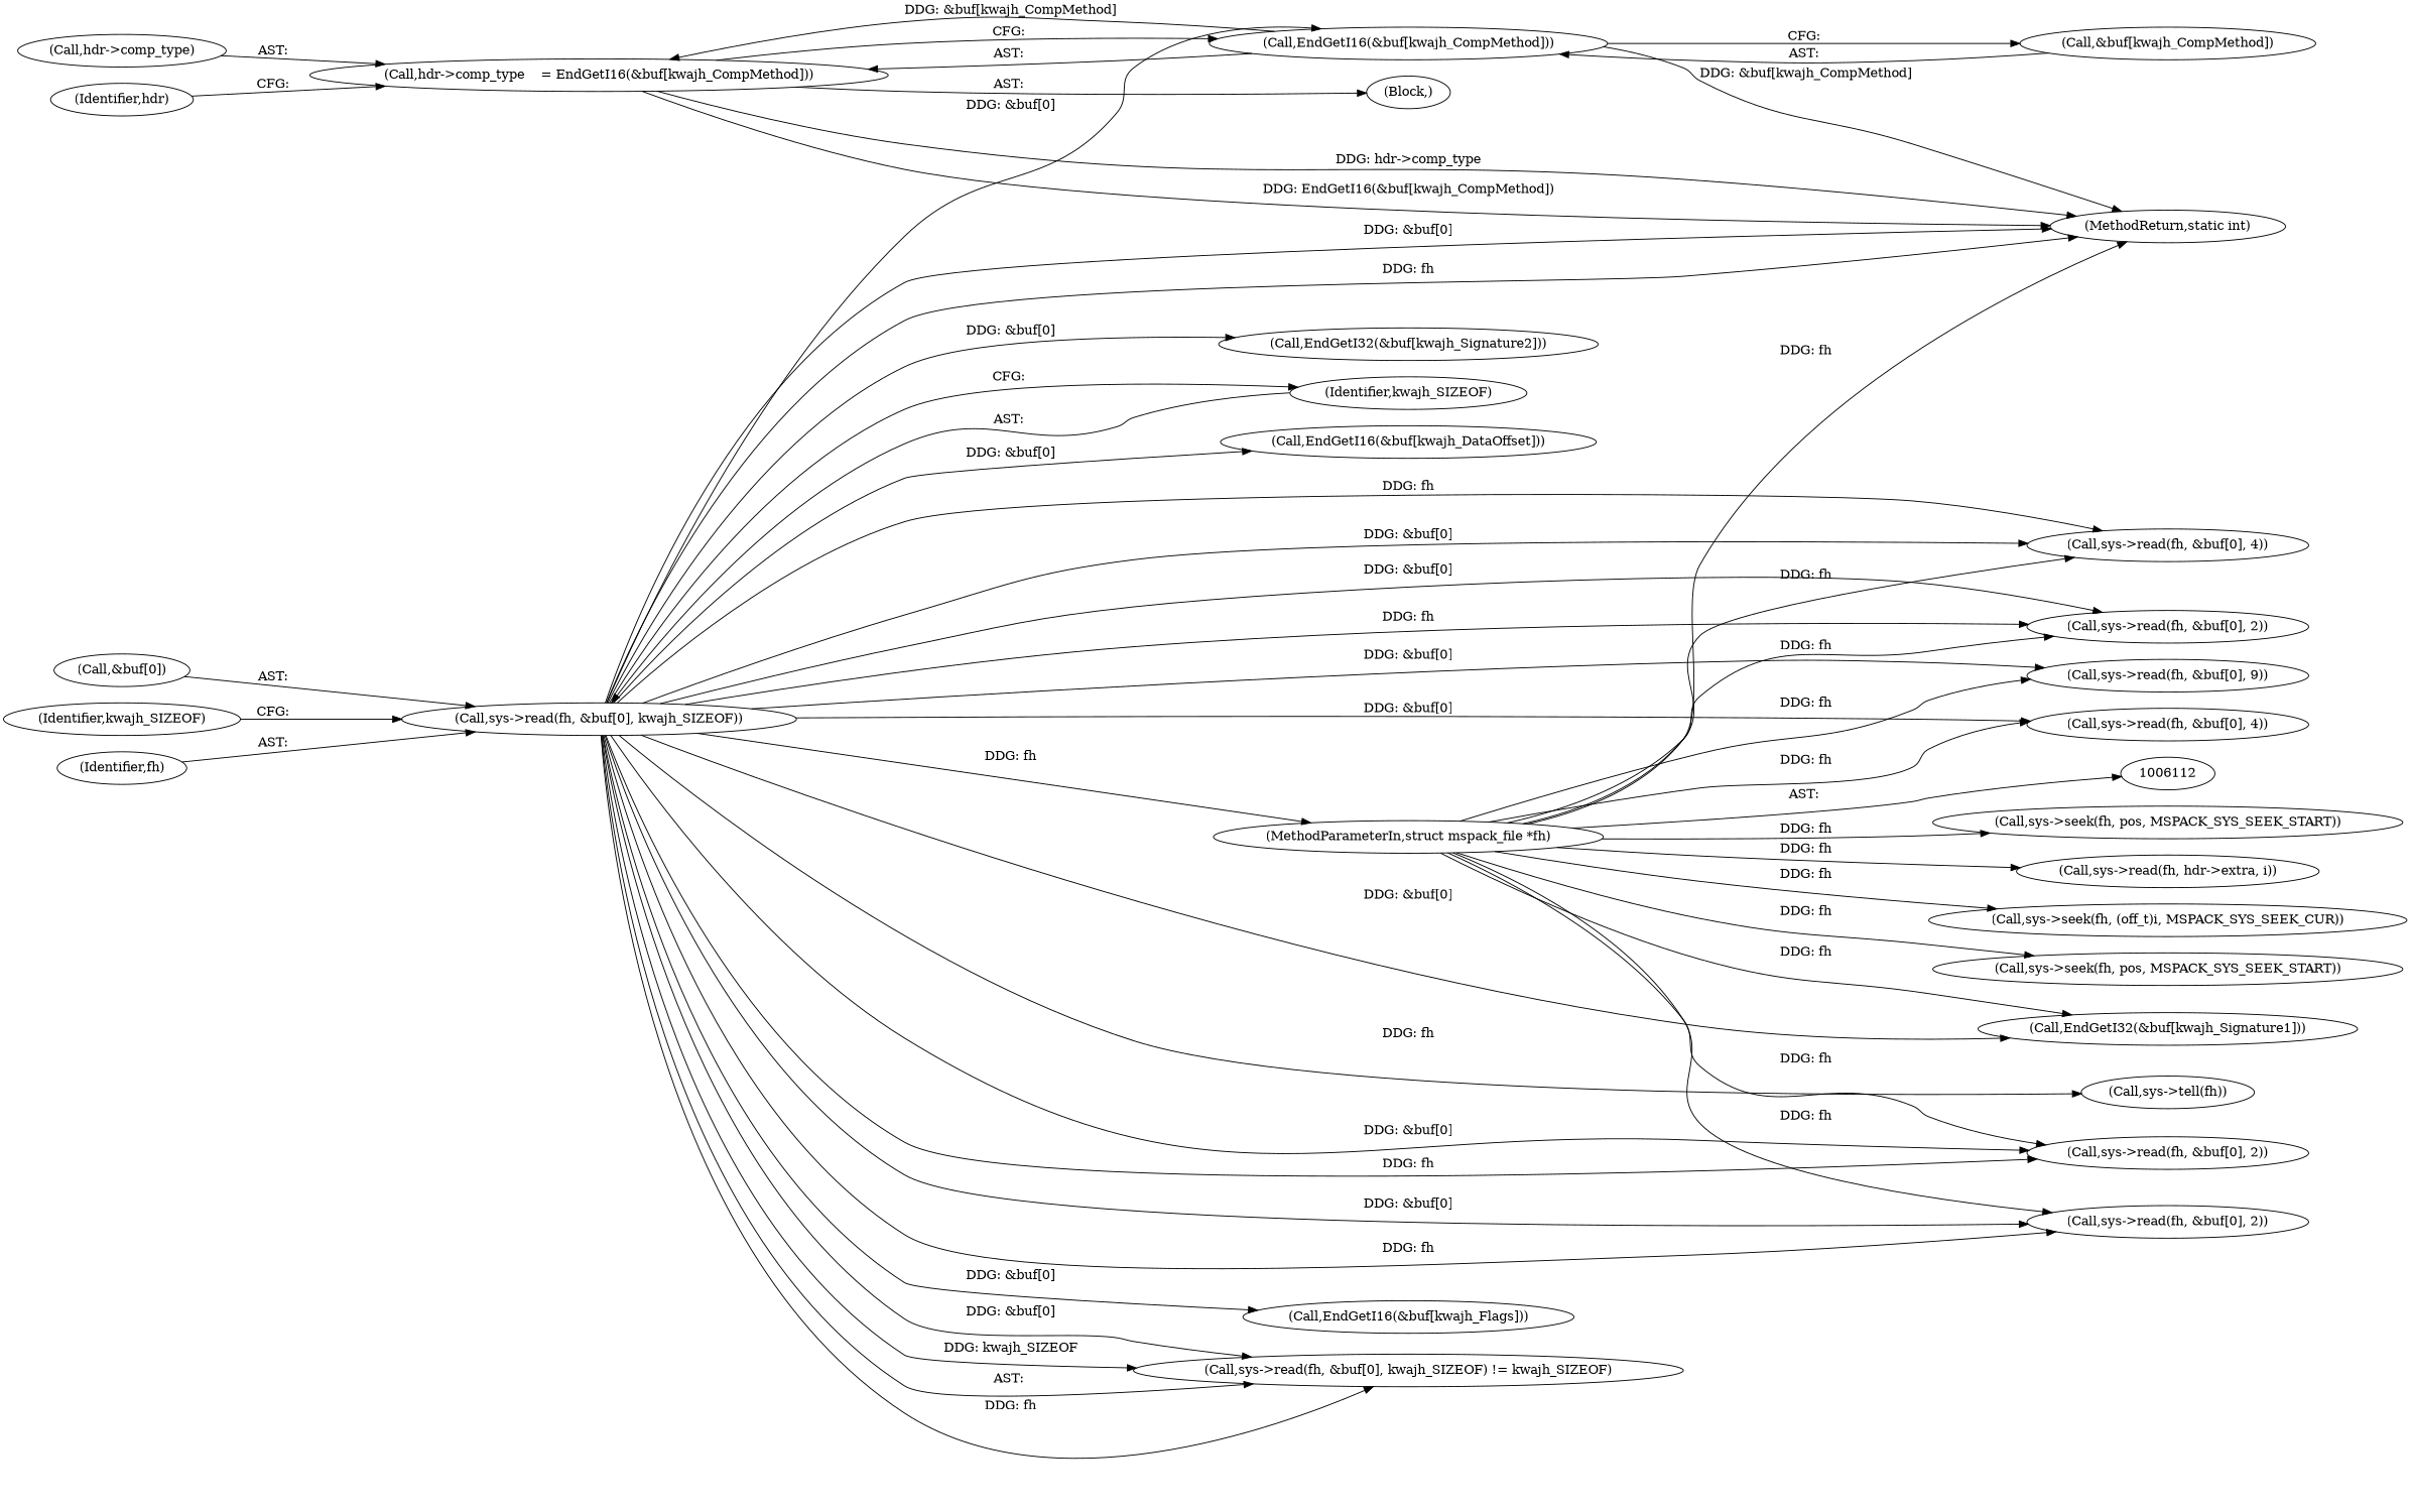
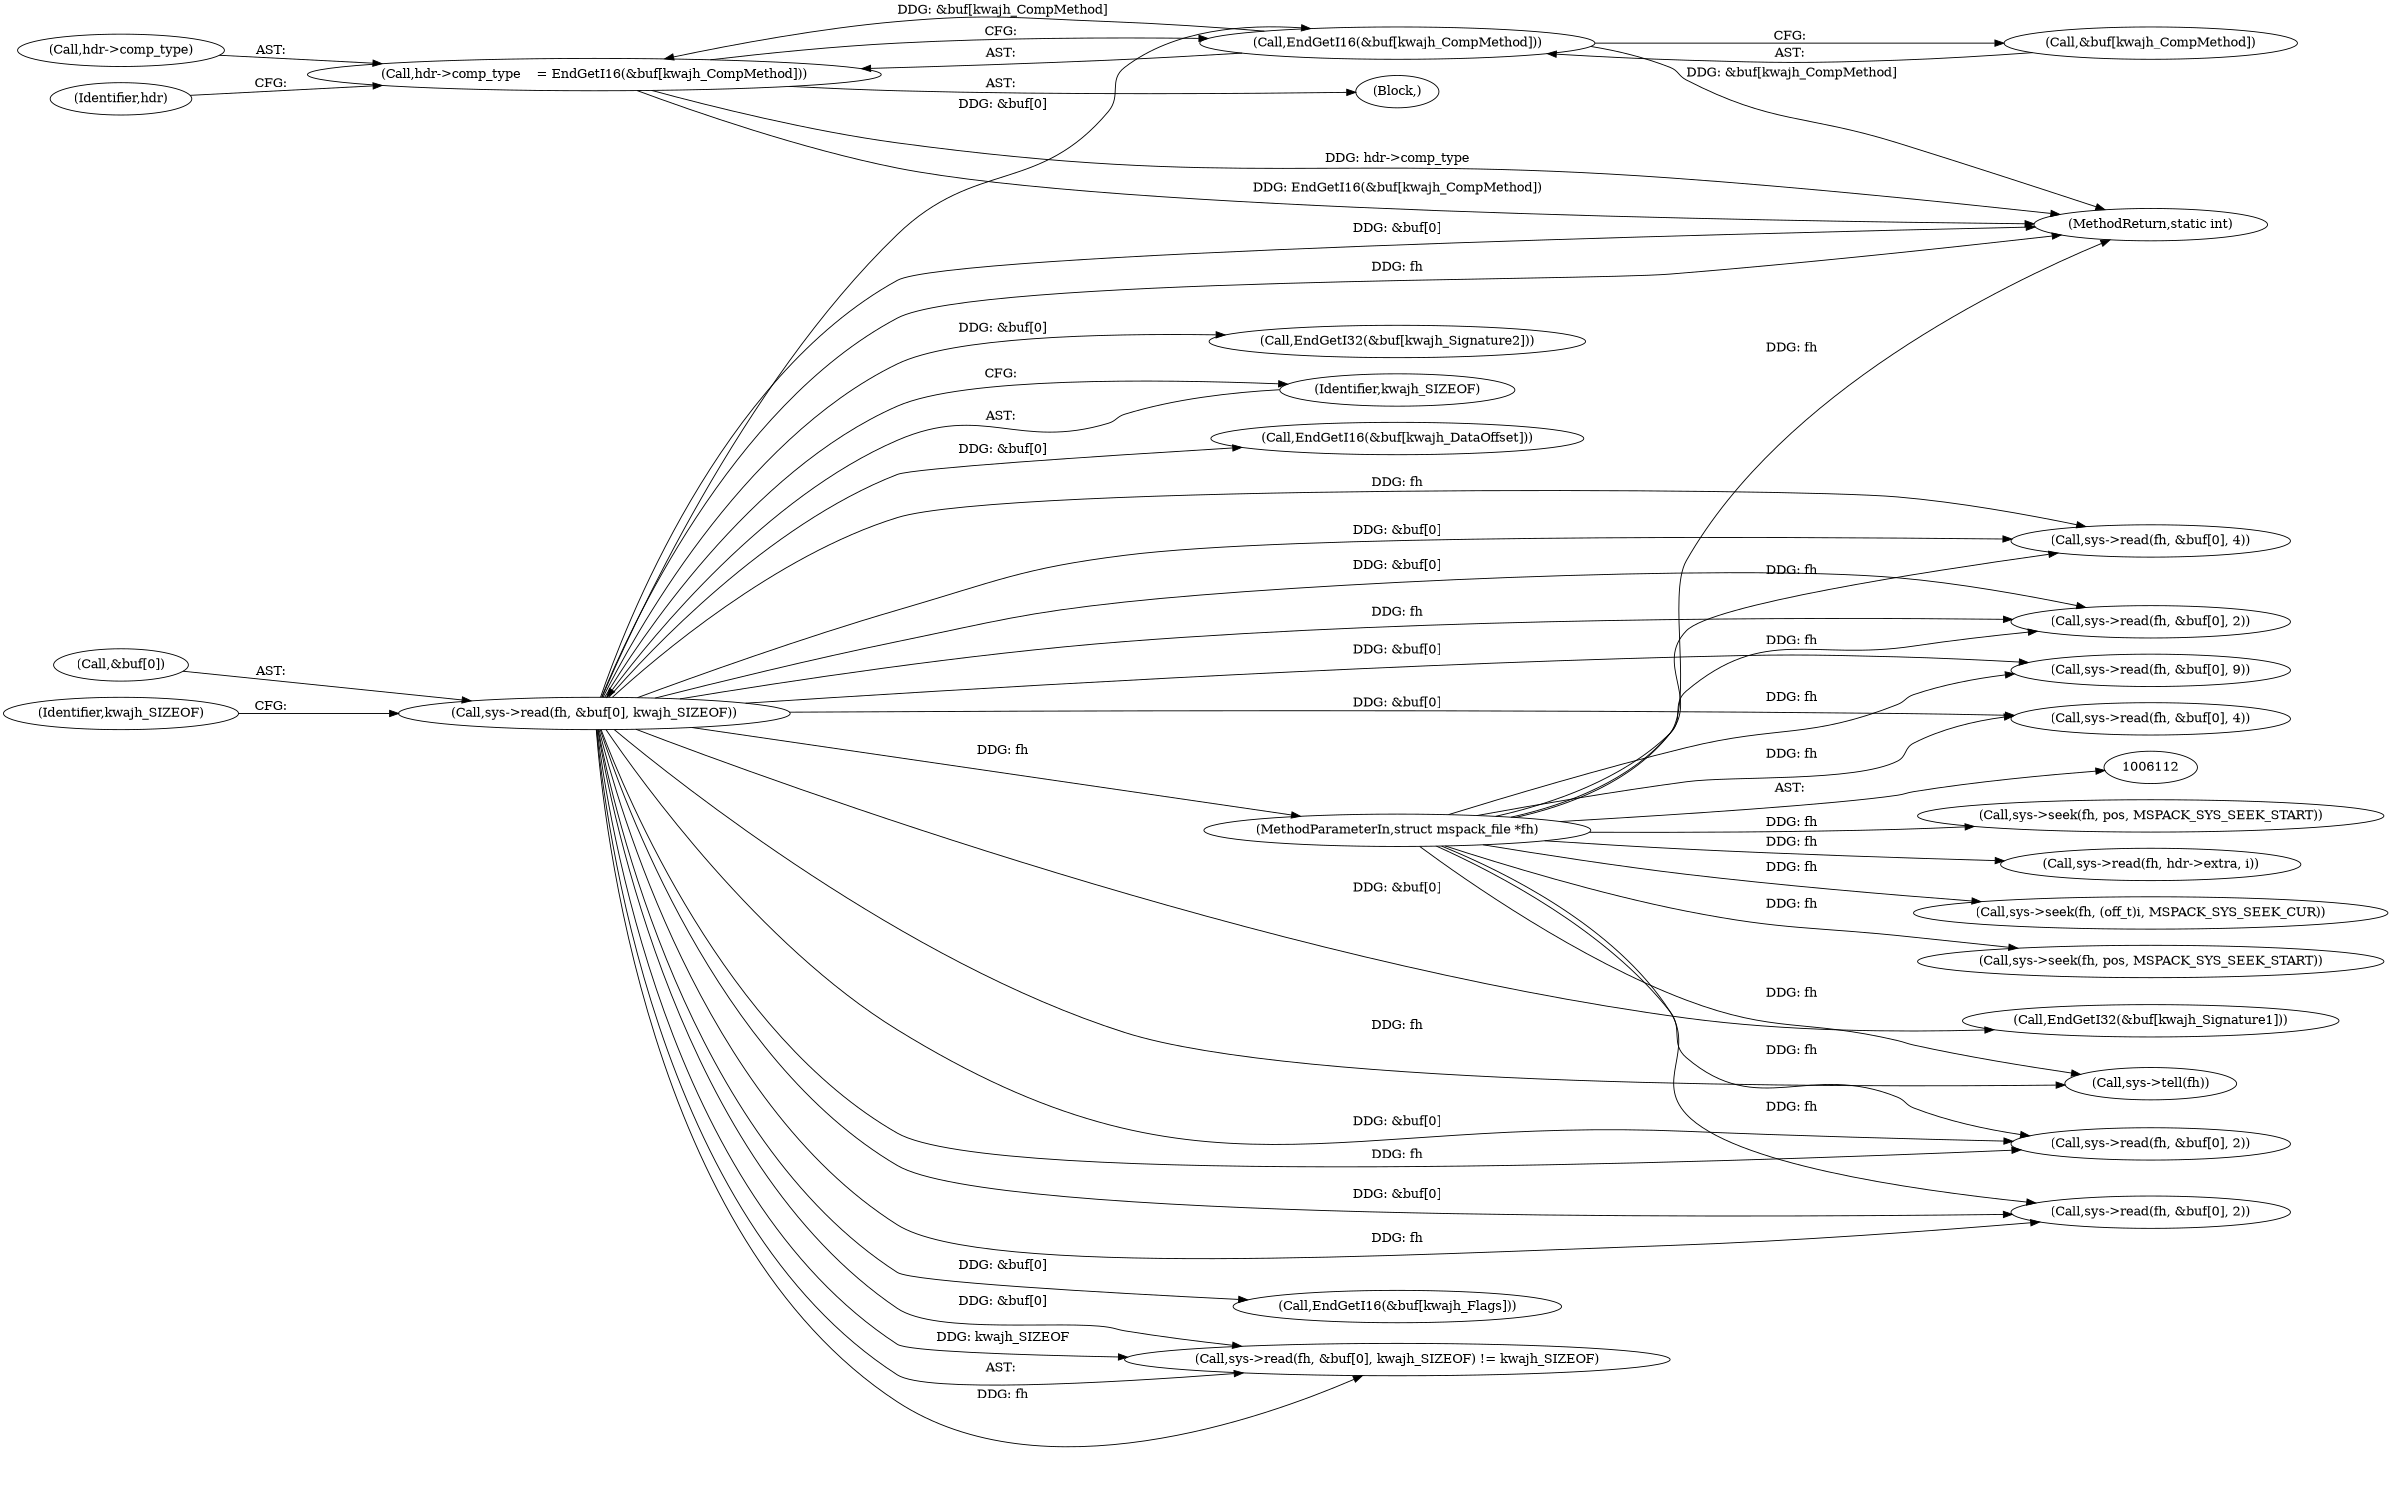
  digraph {
    rankdir=LR
    n1 [label="(Call,hdr->comp_type    = EndGetI16(&buf[kwajh_CompMethod]))"]
    n2 [label="(Call,EndGetI16(&buf[kwajh_CompMethod]))"]
    n3 [label="(MethodReturn,static int)"]
    n4 [label="(Block,)"]
    n5 [label="(Call,&buf[kwajh_CompMethod])"]
    n6 [label="(Call,sys->read(fh, &buf[0], kwajh_SIZEOF))"]
    n7 [label="(Call,sys->read(fh, &buf[0], 9))"]
    n8 [label="(Call,sys->read(fh, &buf[0], 2))"]
    n9 [label="(Call,EndGetI16(&buf[kwajh_Flags]))"]
    n10 [label="(Call,EndGetI32(&buf[kwajh_Signature1]))"]
    n11 [label="(Call,sys->read(fh, &buf[0], kwajh_SIZEOF) != kwajh_SIZEOF)"]
    n12 [label="(Call,EndGetI32(&buf[kwajh_Signature2]))"]
    n13 [label="(Call,sys->read(fh, &buf[0], 4))"]
    n14 [label="(Identifier,kwajh_SIZEOF)"]
    n15 [label="(Call,EndGetI16(&buf[kwajh_DataOffset]))"]
    n16 [label="(Call,sys->read(fh, &buf[0], 2))"]
    n17 [label="(Call,sys->read(fh, &buf[0], 4))"]
    n18 [label="(Call,sys->read(fh, &buf[0], 2))"]
    n19 [label="(Call,sys->tell(fh))"]
    n20 [label="(MethodParameterIn,struct mspack_file *fh)"]
    n21 [label="(Call,sys->seek(fh, pos, MSPACK_SYS_SEEK_START))"]
    n22 [label="(Call,sys->read(fh, hdr->extra, i))"]
    n23 [label="(Call,sys->seek(fh, (off_t)i, MSPACK_SYS_SEEK_CUR))"]
    n24 [label="(Call,sys->seek(fh, pos, MSPACK_SYS_SEEK_START))"]
    n25 [label=1006112]
    n26 [label="(Identifier,hdr)"]
    n27 [label="(Identifier,kwajh_SIZEOF)"]
-   n28 [label="(Identifier,fh)"]
    n29 [label="(Call,hdr->comp_type)"]
    n30 [label="(Call,&buf[0])"]
    n1 -> n2 [label="CFG: "]
    n1 -> n3 [label="DDG: EndGetI16(&buf[kwajh_CompMethod])"]
    n1 -> n3 [label="DDG: hdr->comp_type"]
    n1 -> n4 [label="AST: "]
    n2 -> n1 [label="AST: "]
    n2 -> n1 [label="DDG: &buf[kwajh_CompMethod]"]
    n2 -> n3 [label="DDG: &buf[kwajh_CompMethod]"]
    n2 -> n5 [label="CFG: "]
    n5 -> n2 [label="AST: "]
    n6 -> n2 [label="DDG: &buf[0]"]
    n6 -> n3 [label="DDG: &buf[0]"]
    n6 -> n3 [label="DDG: fh"]
    n6 -> n7 [label="DDG: &buf[0]"]
    n6 -> n8 [label="DDG: fh"]
    n6 -> n8 [label="DDG: &buf[0]"]
    n6 -> n9 [label="DDG: &buf[0]"]
    n6 -> n10 [label="DDG: &buf[0]"]
    n6 -> n11 [label="AST: "]
    n6 -> n11 [label="DDG: fh"]
    n6 -> n11 [label="DDG: &buf[0]"]
    n6 -> n11 [label="DDG: kwajh_SIZEOF"]
    n6 -> n12 [label="DDG: &buf[0]"]
    n6 -> n13 [label="DDG: fh"]
    n6 -> n13 [label="DDG: &buf[0]"]
    n6 -> n14 [label="CFG: "]
    n6 -> n15 [label="DDG: &buf[0]"]
    n6 -> n16 [label="DDG: fh"]
    n6 -> n16 [label="DDG: &buf[0]"]
    n6 -> n17 [label="DDG: &buf[0]"]
    n6 -> n18 [label="DDG: fh"]
    n6 -> n18 [label="DDG: &buf[0]"]
    n6 -> n19 [label="DDG: fh"]
    n6 -> n20 [label="DDG: fh"]
    n14 -> n6 [label="AST: "]
    n20 -> n3 [label="DDG: fh"]
    n20 -> n7 [label="DDG: fh"]
    n20 -> n8 [label="DDG: fh"]
    n20 -> n13 [label="DDG: fh"]
    n20 -> n16 [label="DDG: fh"]
    n20 -> n17 [label="DDG: fh"]
    n20 -> n18 [label="DDG: fh"]
-   n20 -> n10 [label="DDG: fh"]
+   n20 -> n19 [label="DDG: fh"]
    n20 -> n21 [label="DDG: fh"]
    n20 -> n22 [label="DDG: fh"]
    n20 -> n23 [label="DDG: fh"]
    n20 -> n24 [label="DDG: fh"]
    n20 -> n25 [label="AST: "]
    n26 -> n1 [label="CFG: "]
    n27 -> n6 [label="CFG: "]
-   n28 -> n6 [label="AST: "]
    n29 -> n1 [label="AST: "]
    n30 -> n6 [label="AST: "]
  }
